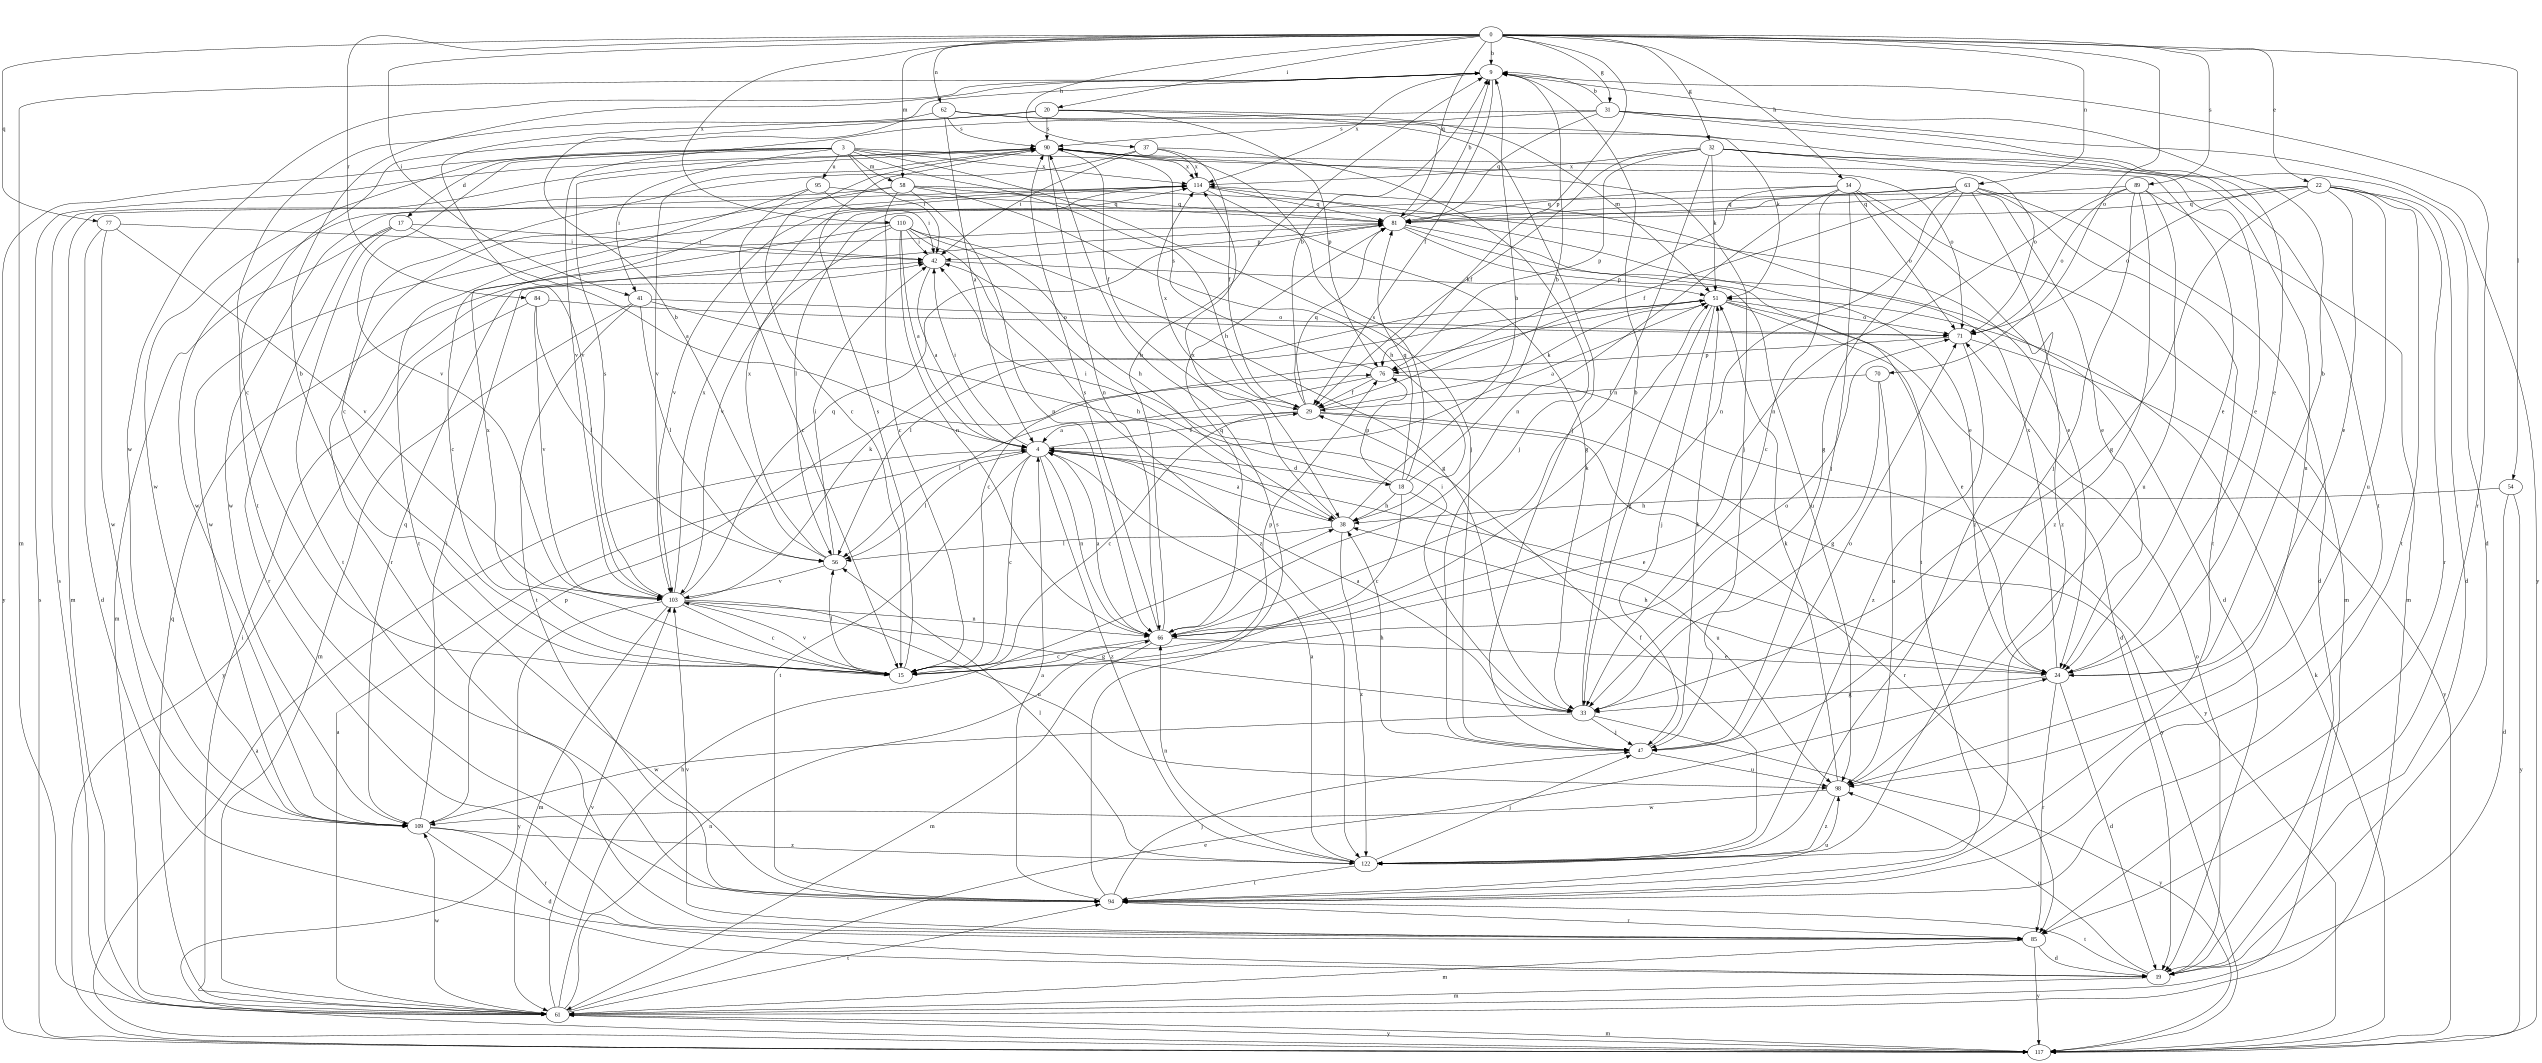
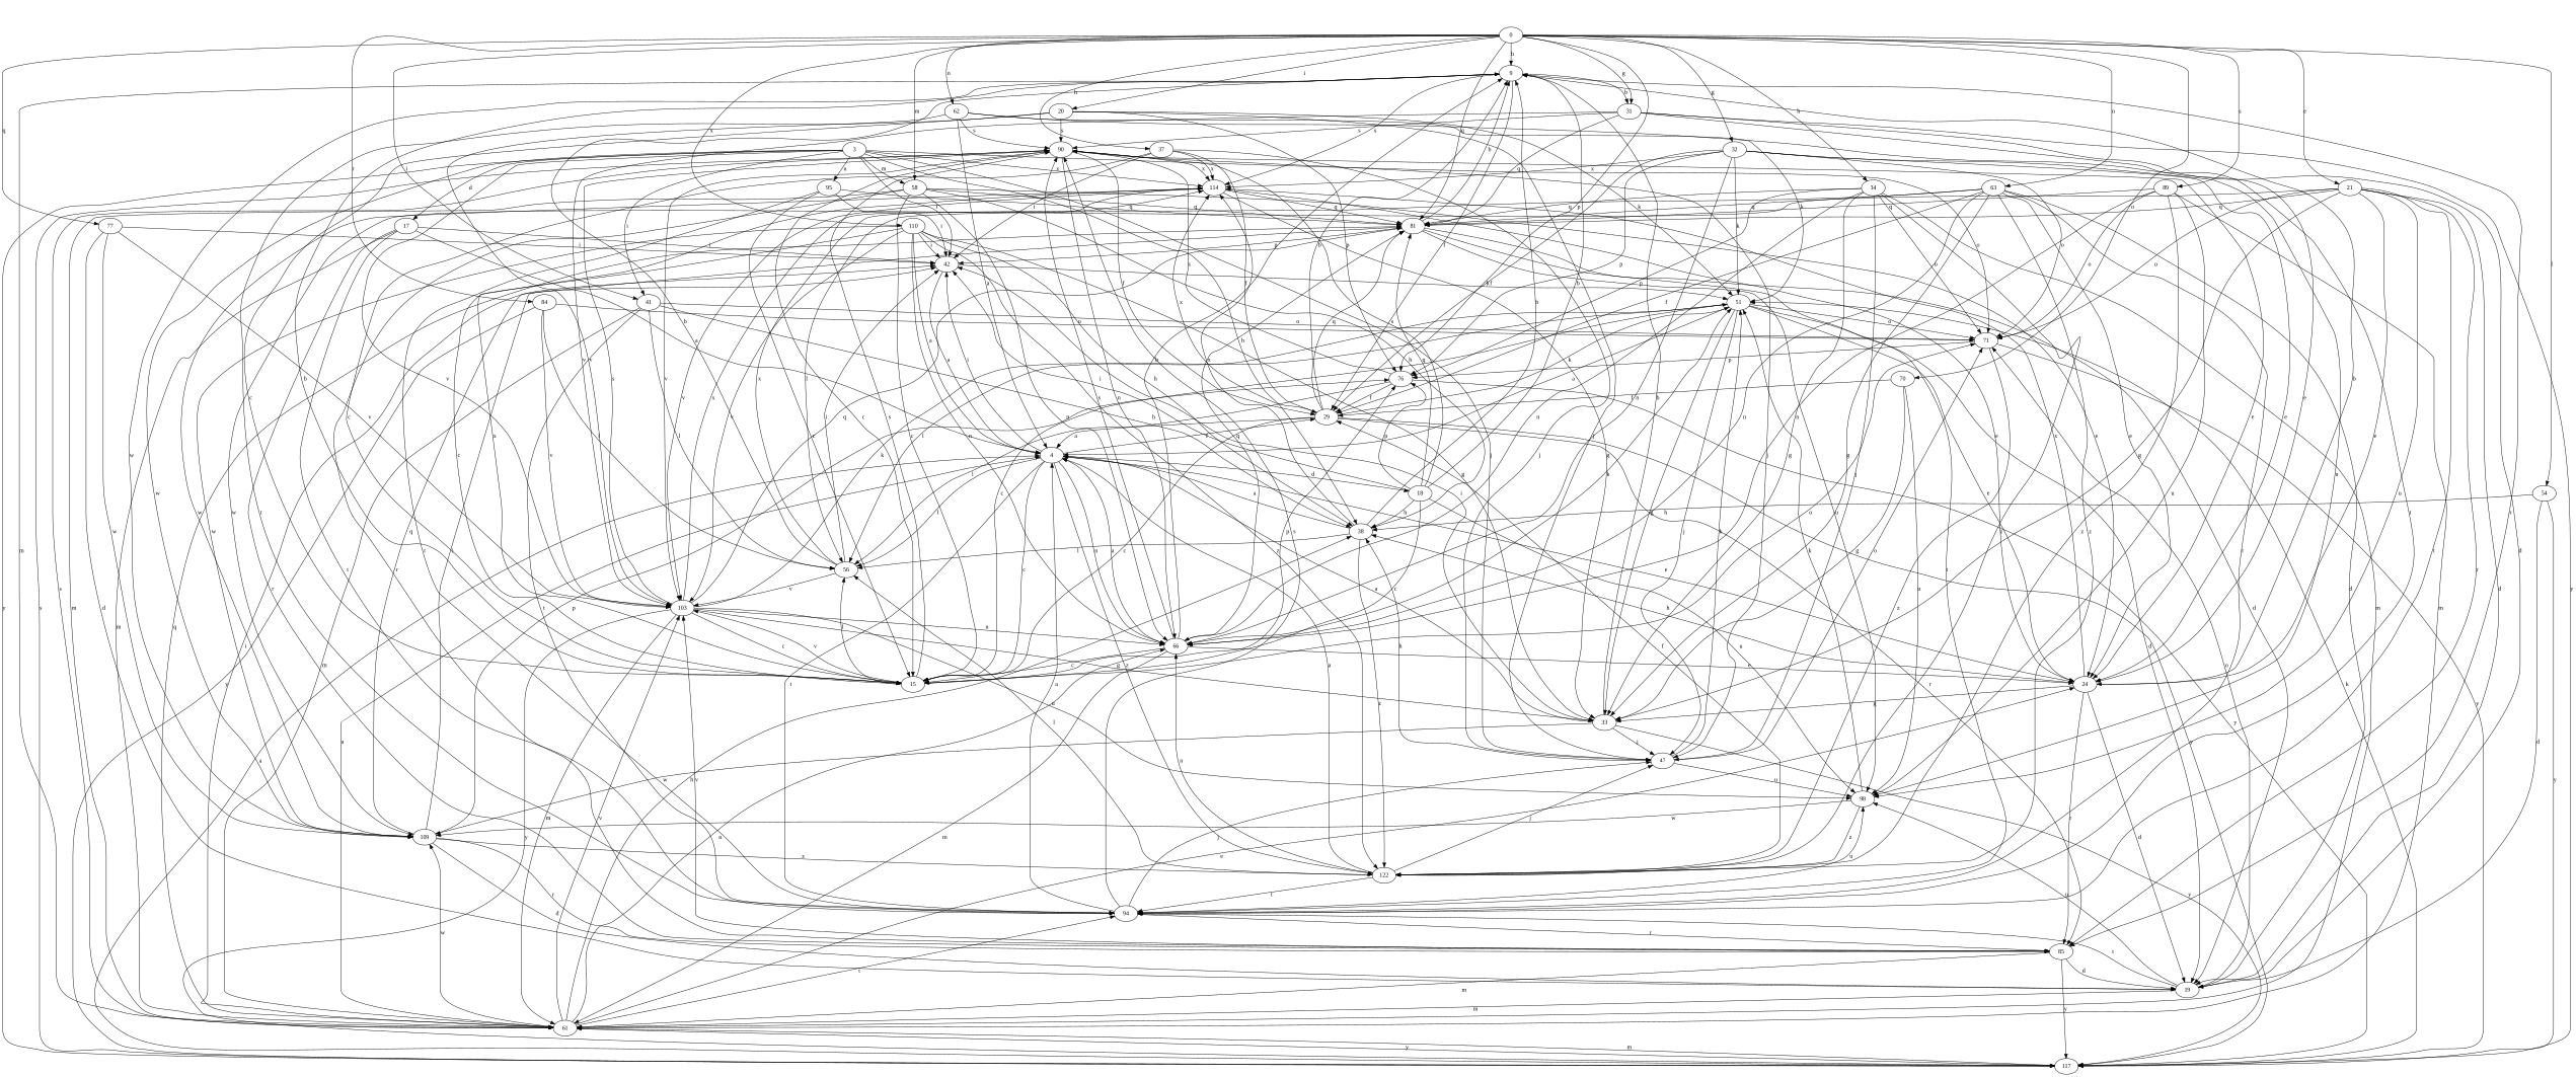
  strict digraph {
    fontname="Liberation Serif"
    node [fontname="Liberation Serif"]
    edge [fontname="Liberation Serif"]
    0
    9
-   21 [label=22]
+   21
    31
    32
    34
    37
    n8 [label=20]
    41
    54
    58
    62
    63
    70
    76
    77
    81
    84
    89
    110
    109
    114
    29
    61
    85
    71
    24
    94
    98
    19
    33
    103
    117
    90
    66
    51
    47
    122
    42
    15
    38
    56
    4
    3
    17
    95
    18
    0 -> 9 [label=b]
    0 -> 21 [label=e]
    0 -> 31 [label=g]
    0 -> 32 [label=g]
    0 -> 34 [label=h]
    0 -> 37 [label=h]
    0 -> n8 [label=i]
    0 -> 41 [label=i]
    0 -> 54 [label=l]
    0 -> 58 [label=m]
    0 -> 62 [label=n]
    0 -> 63 [label=n]
    0 -> 70 [label=o]
    0 -> 76 [label=p]
    0 -> 77 [label=q]
    0 -> 81 [label=q]
    0 -> 84 [label=r]
    0 -> 89 [label=s]
    0 -> 110 [label=x]
    9 -> 109 [label=w]
    9 -> 114 [label=x]
    9 -> 29 [label=f]
    9 -> 61 [label=m]
    9 -> 85 [label=r]
    21 -> 81 [label=q]
    21 -> 109 [label=w]
    21 -> 85 [label=r]
    21 -> 71 [label=o]
    21 -> 24 [label=e]
    21 -> 94 [label=t]
    21 -> 98 [label=u]
    21 -> 19 [label=d]
    21 -> 33 [label=g]
-   31 -> 9 [label=b]
+   9 -> 31 [label=b]
    31 -> 81 [label=q]
    31 -> 24 [label=e]
    31 -> 19 [label=d]
    31 -> 103 [label=v]
    31 -> 117 [label=y]
    31 -> 90 [label=s]
    32 -> 76 [label=p]
    32 -> 114 [label=x]
    32 -> 29 [label=f]
    32 -> 71 [label=o]
    32 -> 24 [label=e]
    32 -> 98 [label=u]
    32 -> 66 [label=n]
    32 -> 51 [label=k]
    34 -> 76 [label=p]
    34 -> 81 [label=q]
    34 -> 61 [label=m]
    34 -> 71 [label=o]
-   34 -> 33 [label=c]
+   34 -> 33 [label=g]
    34 -> 66 [label=n]
    34 -> 47 [label=j]
    34 -> 122 [label=z]
    37 -> 114 [label=x]
    37 -> 29 [label=f]
    37 -> 47 [label=j]
    37 -> 42 [label=i]
    37 -> 15 [label=c]
    n8 -> 76 [label=p]
    n8 -> 94 [label=t]
    n8 -> 90 [label=s]
-   n8 -> 51 [label=m]
+   n8 -> 51 [label=k]
    n8 -> 47 [label=j]
    n8 -> 15 [label=c]
    41 -> 61 [label=m]
    41 -> 71 [label=o]
    41 -> 94 [label=t]
    41 -> 38 [label=h]
    41 -> 56 [label=l]
    54 -> 19 [label=d]
    54 -> 117 [label=y]
    54 -> 38 [label=h]
    58 -> 81 [label=q]
    58 -> 61 [label=m]
    58 -> 85 [label=r]
    58 -> 24 [label=e]
    58 -> 66 [label=n]
    58 -> 15 [label=c]
    58 -> 38 [label=h]
    62 -> 94 [label=t]
    62 -> 103 [label=v]
    62 -> 90 [label=s]
    62 -> 51 [label=k]
    62 -> 4 [label=a]
    63 -> 81 [label=q]
    63 -> 29 [label=f]
    63 -> 24 [label=e]
    63 -> 94 [label=t]
    63 -> 19 [label=d]
    63 -> 33 [label=g]
    63 -> 66 [label=n]
    63 -> 122 [label=z]
    63 -> 56 [label=l]
    70 -> 29 [label=f]
    70 -> 98 [label=u]
    70 -> 33 [label=g]
    76 -> 29 [label=f]
    76 -> 117 [label=y]
    76 -> 90 [label=s]
    76 -> 56 [label=l]
    77 -> 109 [label=w]
    77 -> 19 [label=d]
    77 -> 103 [label=v]
    77 -> 42 [label=i]
    81 -> 9 [label=b]
    81 -> 94 [label=t]
    81 -> 98 [label=u]
    81 -> 19 [label=d]
    81 -> 42 [label=p]
    84 -> 71 [label=o]
    84 -> 103 [label=v]
    84 -> 117 [label=y]
    84 -> 56 [label=l]
    89 -> 81 [label=q]
    89 -> 61 [label=m]
    89 -> 71 [label=o]
    89 -> 98 [label=u]
    89 -> 66 [label=n]
-   89 -> 47 [label=j]
    89 -> 122 [label=z]
    110 -> 109 [label=w]
    110 -> 33 [label=g]
    110 -> 103 [label=v]
    110 -> 66 [label=n]
    110 -> 122 [label=z]
    110 -> 42 [label=i]
    110 -> 15 [label=c]
    110 -> 38 [label=h]
    110 -> 4 [label=a]
    109 -> 76 [label=p]
    109 -> 81 [label=q]
    109 -> 85 [label=r]
    109 -> 19 [label=d]
    109 -> 122 [label=z]
    109 -> 42 [label=i]
    114 -> 81 [label=q]
    114 -> 109 [label=w]
    114 -> 24 [label=e]
    114 -> 33 [label=g]
    114 -> 103 [label=v]
    29 -> 9 [label=b]
    29 -> 81 [label=q]
    29 -> 114 [label=x]
    29 -> 85 [label=r]
    29 -> 117 [label=y]
    29 -> 51 [label=k]
    29 -> 15 [label=c]
    29 -> 4 [label=a]
    61 -> 81 [label=q]
    61 -> 109 [label=w]
    61 -> 24 [label=e]
    61 -> 94 [label=t]
    61 -> 103 [label=v]
    61 -> 117 [label=y]
    61 -> 90 [label=s]
    61 -> 66 [label=n]
    61 -> 42 [label=i]
    61 -> 38 [label=h]
    61 -> 4 [label=a]
    85 -> 61 [label=m]
    85 -> 19 [label=d]
    85 -> 103 [label=v]
    85 -> 117 [label=y]
    71 -> 76 [label=p]
    71 -> 117 [label=y]
    71 -> 122 [label=z]
    24 -> 9 [label=b]
    24 -> 114 [label=x]
    24 -> 85 [label=r]
    24 -> 19 [label=d]
    24 -> 33 [label=g]
    24 -> 38 [label=h]
    94 -> 85 [label=r]
    94 -> 98 [label=u]
    94 -> 90 [label=s]
    94 -> 47 [label=j]
    94 -> 4 [label=a]
    98 -> 109 [label=w]
    98 -> 51 [label=k]
    98 -> 122 [label=z]
    19 -> 61 [label=m]
    19 -> 71 [label=o]
    19 -> 94 [label=t]
    19 -> 98 [label=u]
    33 -> 9 [label=b]
    33 -> 109 [label=w]
    33 -> 117 [label=y]
    33 -> 47 [label=j]
    33 -> 42 [label=i]
    33 -> 4 [label=a]
    103 -> 81 [label=q]
    103 -> 114 [label=x]
    103 -> 61 [label=m]
    103 -> 98 [label=u]
    103 -> 33 [label=g]
    103 -> 117 [label=y]
    103 -> 90 [label=s]
    103 -> 66 [label=n]
    103 -> 51 [label=k]
    103 -> 15 [label=c]
    117 -> 61 [label=m]
    117 -> 90 [label=s]
    117 -> 51 [label=k]
    117 -> 4 [label=a]
    90 -> 114 [label=x]
    90 -> 29 [label=f]
    90 -> 24 [label=e]
    90 -> 103 [label=v]
    90 -> 66 [label=n]
    90 -> 47 [label=j]
    90 -> 15 [label=c]
    66 -> 9 [label=b]
    66 -> 81 [label=q]
    66 -> 61 [label=m]
    66 -> 24 [label=e]
    66 -> 90 [label=s]
    66 -> 51 [label=k]
    66 -> 15 [label=c]
    66 -> 4 [label=a]
    51 -> 71 [label=o]
    51 -> 24 [label=e]
    51 -> 19 [label=d]
    51 -> 33 [label=g]
    51 -> 47 [label=j]
    51 -> 15 [label=c]
    51 -> 56 [label=l]
    51 -> 4 [label=a]
    47 -> 71 [label=o]
    47 -> 98 [label=u]
    47 -> 51 [label=k]
    47 -> 38 [label=h]
    122 -> 29 [label=f]
    122 -> 94 [label=t]
    122 -> 66 [label=n]
    122 -> 47 [label=j]
    122 -> 56 [label=l]
    122 -> 4 [label=a]
    42 -> 51 [label=k]
    42 -> 4 [label=a]
    15 -> 9 [label=b]
    15 -> 76 [label=p]
    15 -> 114 [label=x]
    15 -> 71 [label=o]
    15 -> 103 [label=v]
    15 -> 90 [label=s]
    15 -> 56 [label=l]
    38 -> 9 [label=b]
    38 -> 114 [label=x]
    38 -> 122 [label=z]
    38 -> 56 [label=l]
    38 -> 4 [label=a]
    56 -> 9 [label=b]
    56 -> 114 [label=x]
    56 -> 103 [label=v]
    56 -> 42 [label=i]
    4 -> 29 [label=f]
    4 -> 24 [label=e]
    4 -> 94 [label=t]
    4 -> 66 [label=n]
    4 -> 122 [label=z]
    4 -> 42 [label=i]
    4 -> 15 [label=c]
    4 -> 56 [label=l]
    4 -> 18 [label=d]
    3 -> 41 [label=i]
    3 -> 58 [label=m]
    3 -> 109 [label=w]
    3 -> 114 [label=x]
    3 -> 71 [label=o]
    3 -> 103 [label=v]
    3 -> 117 [label=y]
    3 -> 47 [label=j]
    3 -> 42 [label=i]
    3 -> 38 [label=h]
    3 -> 17 [label=d]
    3 -> 95 [label=u]
    17 -> 61 [label=m]
    17 -> 85 [label=r]
    17 -> 94 [label=t]
    17 -> 42 [label=i]
    17 -> 4 [label=a]
    95 -> 81 [label=q]
    95 -> 94 [label=t]
    95 -> 42 [label=i]
    95 -> 15 [label=c]
    18 -> 9 [label=b]
    18 -> 76 [label=p]
    18 -> 81 [label=q]
    18 -> 98 [label=u]
    18 -> 90 [label=s]
    18 -> 42 [label=i]
    18 -> 15 [label=c]
    18 -> 38 [label=h]
  }
